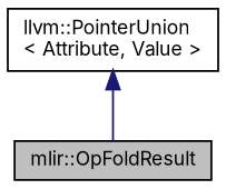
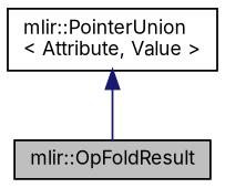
  digraph {
    fontname=Inter
    node [color=black fontname=Inter fontsize=10 shape=record]
    n1 [fillcolor=grey75 fontcolor=black height=0.2 label="mlir::OpFoldResult" style=filled width=0.4]
-   n2 [height=0.2 label="llvm::PointerUnion\l\< Attribute, Value \>" width=0.4]
+   n2 [height=0.2 label="mlir::PointerUnion\l\< Attribute, Value \>" width=0.4]
    n2 -> n1 [color=midnightblue dir=back fontname=Inter fontsize=10 labelfontname=Helvetica labelfontsize=10 style=solid]
  }
